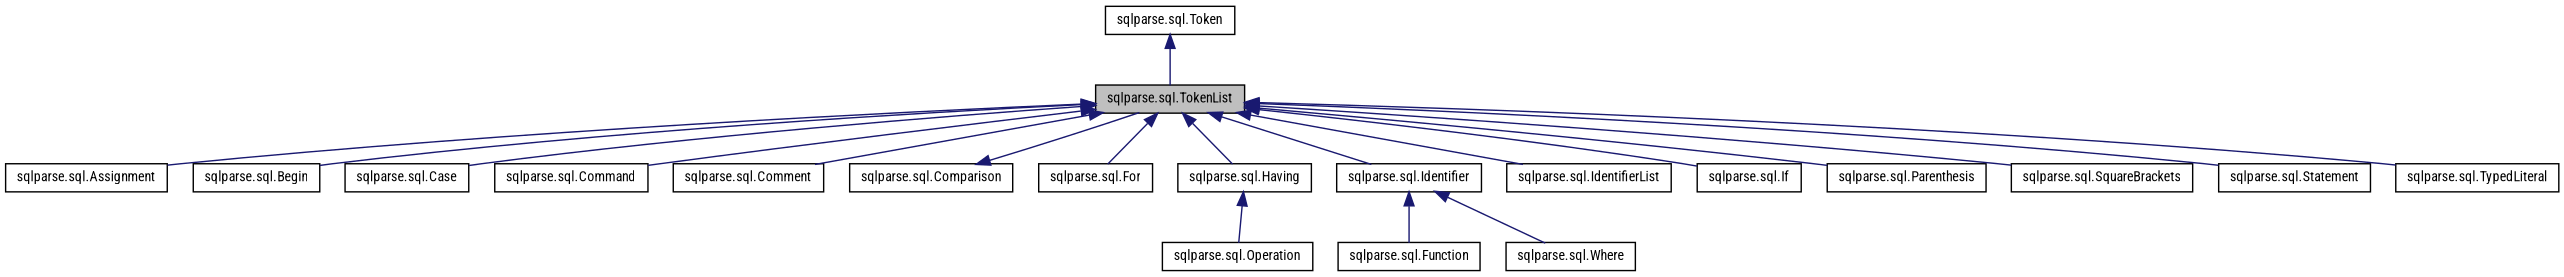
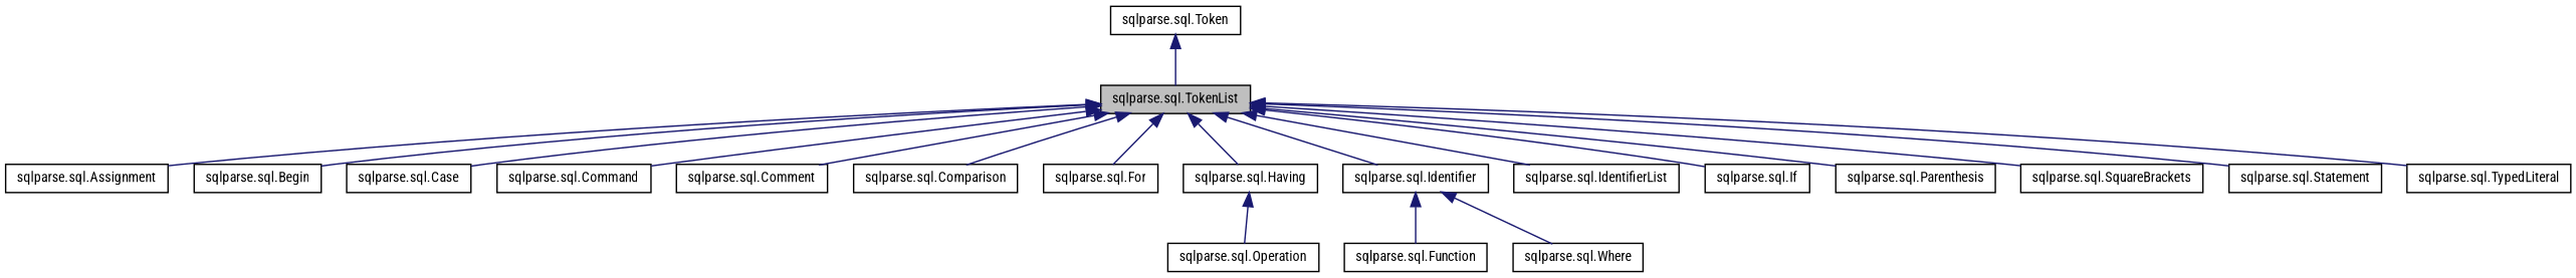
  digraph {
    fontname="Roboto Condensed"
    rankdir=TB
    node [color=black fillcolor=white fontname="Roboto Condensed" fontsize=10 shape=record style=filled]
    edge [color=midnightblue dir=back fontname="Roboto Condensed" fontsize=10 labelfontname=Helvetica labelfontsize=10 style=solid]
    n1 [fillcolor=grey75 fontcolor=black height=0.2 label="sqlparse.sql.TokenList" width=0.4]
    n2 [height=0.2 label="sqlparse.sql.Assignment" width=0.4]
    n3 [height=0.2 label="sqlparse.sql.Begin" width=0.4]
    n4 [height=0.2 label="sqlparse.sql.Case" width=0.4]
    n5 [height=0.2 label="sqlparse.sql.Command" width=0.4]
    n6 [height=0.2 label="sqlparse.sql.Comment" width=0.4]
    n7 [height=0.2 label="sqlparse.sql.Comparison" width=0.4]
    n8 [height=0.2 label="sqlparse.sql.For" width=0.4]
    n9 [height=0.2 label="sqlparse.sql.Having" width=0.4]
    n10 [height=0.2 label="sqlparse.sql.Identifier" width=0.4]
    n11 [height=0.2 label="sqlparse.sql.IdentifierList" width=0.4]
    n12 [height=0.2 label="sqlparse.sql.If" width=0.4]
    n13 [height=0.2 label="sqlparse.sql.Parenthesis" width=0.4]
    n14 [height=0.2 label="sqlparse.sql.SquareBrackets" width=0.4]
    n15 [height=0.2 label="sqlparse.sql.Statement" width=0.4]
    n16 [height=0.2 label="sqlparse.sql.TypedLiteral" width=0.4]
    n17 [height=0.2 label="sqlparse.sql.Function" width=0.4]
    n18 [height=0.2 label="sqlparse.sql.Operation" width=0.4]
    n19 [height=0.2 label="sqlparse.sql.Where" width=0.4]
    n20 [height=0.2 label="sqlparse.sql.Token" width=0.4]
    n1 -> n2
    n1 -> n3
    n1 -> n4
    n1 -> n5
    n1 -> n6
-   n7 -> n1
+   n1 -> n7
    n1 -> n8
    n1 -> n9
    n1 -> n10
    n1 -> n11
    n1 -> n12
    n1 -> n13
    n1 -> n14
    n1 -> n15
    n1 -> n16
    n9 -> n18
    n10 -> n17
    n10 -> n19
    n20 -> n1
  }
